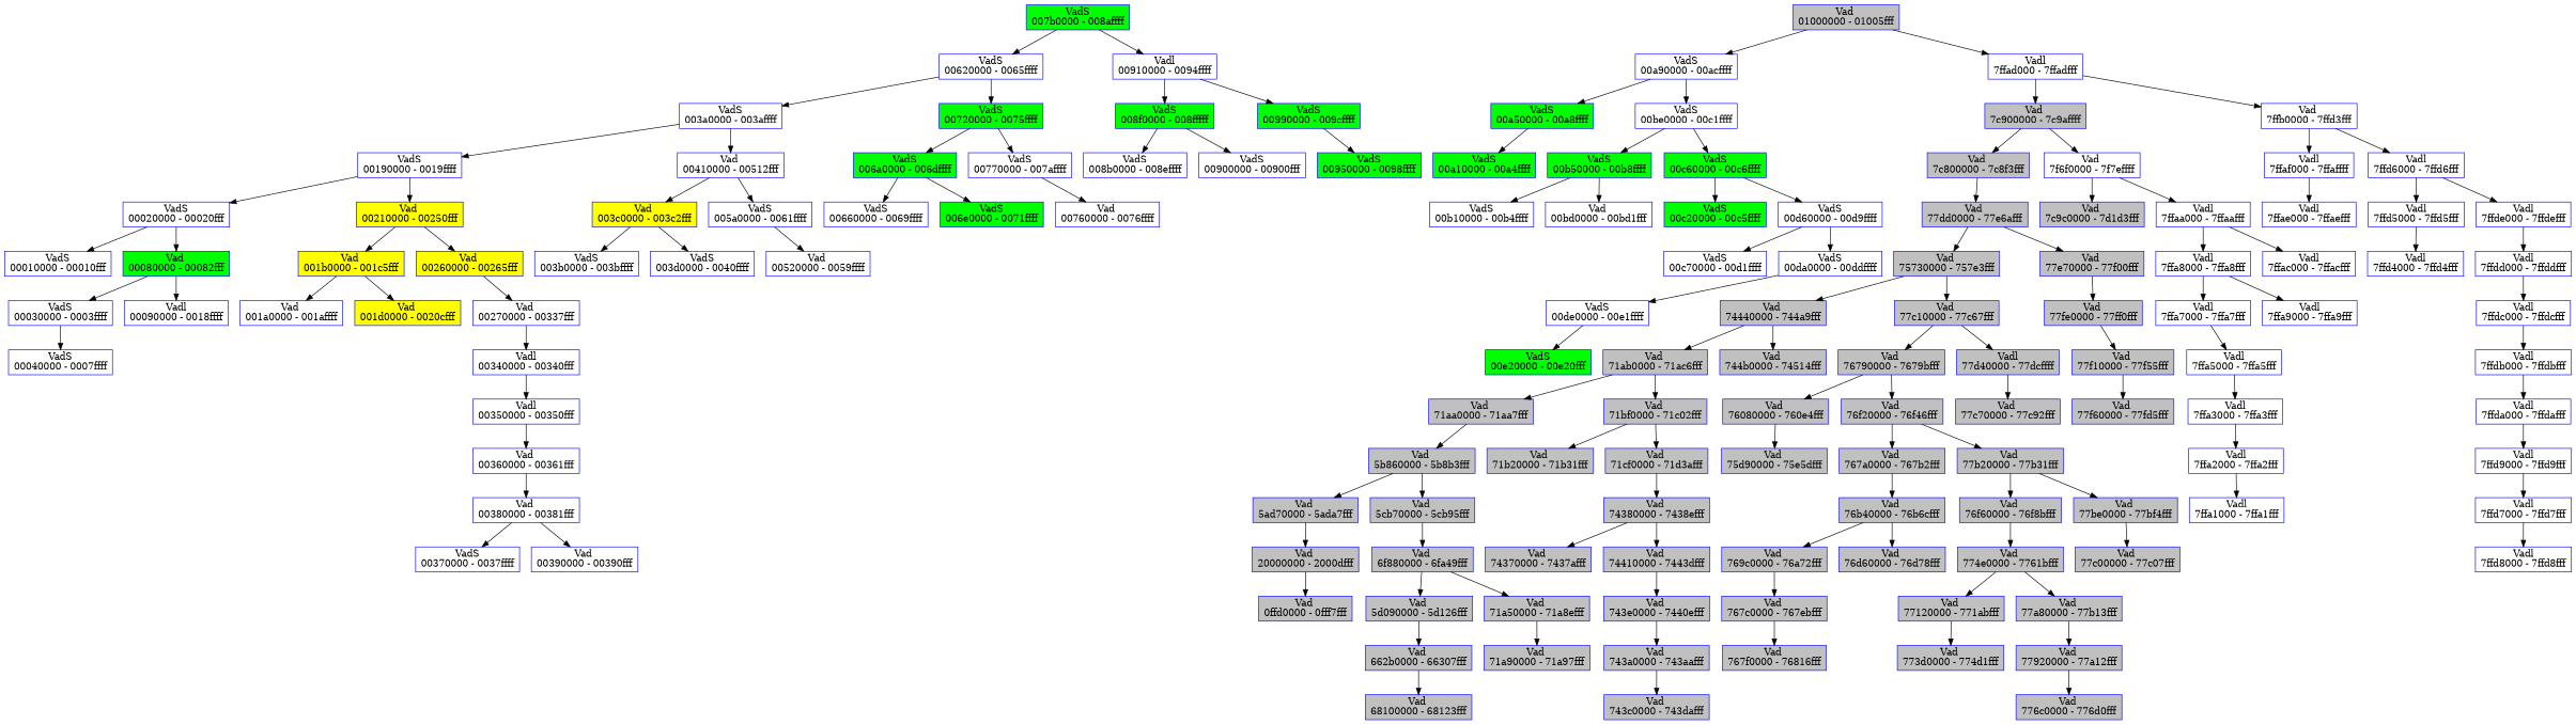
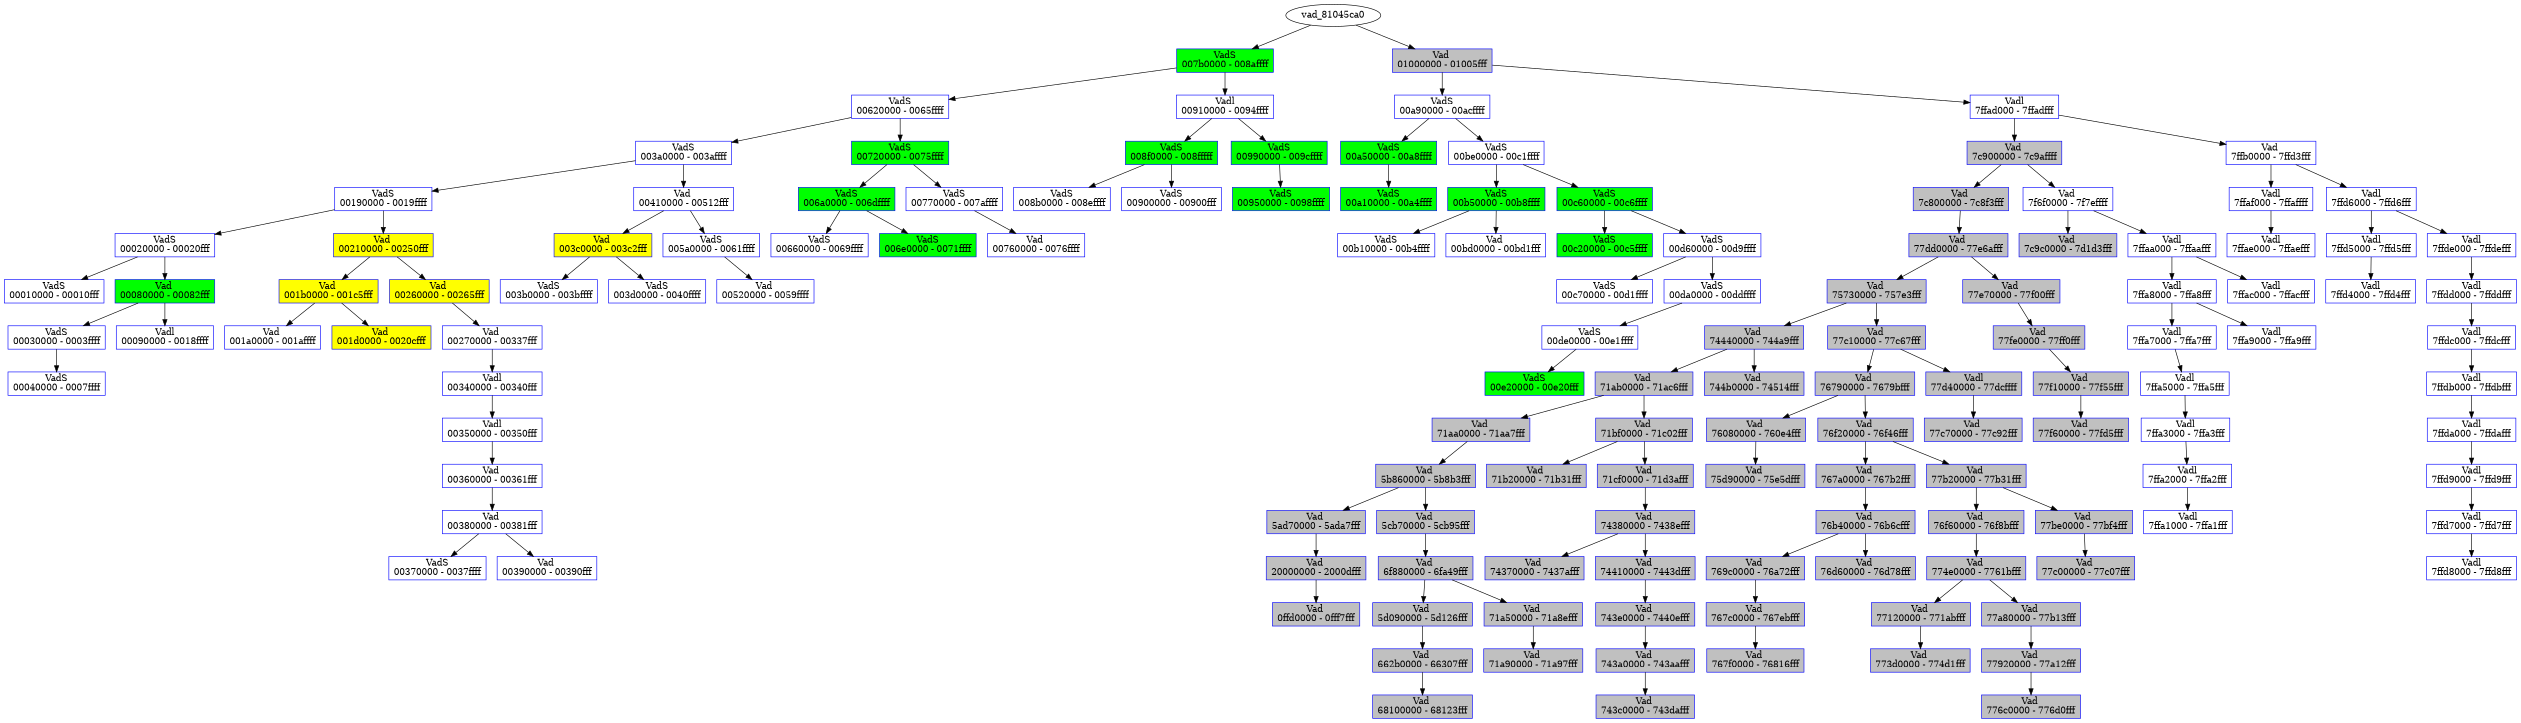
  digraph {
    rankdir=TB
    node [color=blue fillcolor=white shape=record style=filled]
    n1 [fillcolor=green label="{ VadS\n007b0000 - 008affff }"]
+   vad_81045ca0 [color="" fillcolor="" shape="" style=""]
    n3 [fillcolor=gray label="{ Vad \n01000000 - 01005fff }"]
    n4 [label="{ VadS\n00620000 - 0065ffff }"]
    n5 [label="{ Vadl\n00910000 - 0094ffff }"]
    n6 [label="{ VadS\n003a0000 - 003affff }"]
    n7 [fillcolor=green label="{ VadS\n00720000 - 0075ffff }"]
    n8 [label="{ VadS\n00190000 - 0019ffff }"]
    n9 [label="{ Vad \n00410000 - 00512fff }"]
    n10 [label="{ VadS\n00020000 - 00020fff }"]
    n11 [fillcolor=yellow label="{ Vad \n00210000 - 00250fff }"]
    n12 [label="{ VadS\n00010000 - 00010fff }"]
    n13 [fillcolor=green label="{ Vad \n00080000 - 00082fff }"]
    n14 [label="{ VadS\n00030000 - 0003ffff }"]
    n15 [label="{ Vadl\n00090000 - 0018ffff }"]
    n16 [label="{ VadS\n00040000 - 0007ffff }"]
    n17 [fillcolor=yellow label="{ Vad \n001b0000 - 001c5fff }"]
    n18 [fillcolor=yellow label="{ Vad \n00260000 - 00265fff }"]
    n19 [label="{ Vad \n001a0000 - 001affff }"]
    n20 [fillcolor=yellow label="{ Vad \n001d0000 - 0020cfff }"]
    n21 [label="{ Vad \n00270000 - 00337fff }"]
    n22 [label="{ Vadl\n00340000 - 00340fff }"]
    n23 [label="{ Vadl\n00350000 - 00350fff }"]
    n24 [label="{ Vad \n00360000 - 00361fff }"]
    n25 [label="{ Vad \n00380000 - 00381fff }"]
    n26 [label="{ VadS\n00370000 - 0037ffff }"]
    n27 [label="{ Vad \n00390000 - 00390fff }"]
    n28 [fillcolor=yellow label="{ Vad \n003c0000 - 003c2fff }"]
    n29 [label="{ VadS\n005a0000 - 0061ffff }"]
    n30 [label="{ VadS\n003b0000 - 003bffff }"]
    n31 [label="{ VadS\n003d0000 - 0040ffff }"]
    n32 [label="{ Vad \n00520000 - 0059ffff }"]
    n33 [fillcolor=green label="{ VadS\n006a0000 - 006dffff }"]
    n34 [label="{ VadS\n00770000 - 007affff }"]
    n35 [label="{ VadS\n00660000 - 0069ffff }"]
    n36 [fillcolor=green label="{ VadS\n006e0000 - 0071ffff }"]
    n37 [label="{ Vad \n00760000 - 0076ffff }"]
    n38 [fillcolor=green label="{ VadS\n008f0000 - 008fffff }"]
    n39 [fillcolor=green label="{ VadS\n00990000 - 009cffff }"]
    n40 [label="{ VadS\n008b0000 - 008effff }"]
    n41 [label="{ VadS\n00900000 - 00900fff }"]
    n42 [fillcolor=green label="{ VadS\n00950000 - 0098ffff }"]
    n43 [label="{ VadS\n00a90000 - 00acffff }"]
    n44 [label="{ Vadl\n7ffad000 - 7ffadfff }"]
    n45 [fillcolor=green label="{ VadS\n00a50000 - 00a8ffff }"]
    n46 [label="{ VadS\n00be0000 - 00c1ffff }"]
    n47 [fillcolor=green label="{ VadS\n00a10000 - 00a4ffff }"]
    n48 [fillcolor=green label="{ VadS\n00b50000 - 00b8ffff }"]
    n49 [fillcolor=green label="{ VadS\n00c60000 - 00c6ffff }"]
    n50 [label="{ VadS\n00b10000 - 00b4ffff }"]
    n51 [label="{ Vad \n00bd0000 - 00bd1fff }"]
    n52 [fillcolor=green label="{ VadS\n00c20000 - 00c5ffff }"]
    n53 [label="{ VadS\n00d60000 - 00d9ffff }"]
    n54 [label="{ VadS\n00c70000 - 00d1ffff }"]
    n55 [label="{ VadS\n00da0000 - 00ddffff }"]
    n56 [label="{ VadS\n00de0000 - 00e1ffff }"]
    n57 [fillcolor=green label="{ VadS\n00e20000 - 00e20fff }"]
    n58 [fillcolor=gray label="{ Vad \n7c900000 - 7c9affff }"]
    n59 [label="{ Vad \n7ffb0000 - 7ffd3fff }"]
    n60 [fillcolor=gray label="{ Vad \n7c800000 - 7c8f3fff }"]
    n61 [label="{ Vad \n7f6f0000 - 7f7effff }"]
    n62 [fillcolor=gray label="{ Vad \n77dd0000 - 77e6afff }"]
    n63 [fillcolor=gray label="{ Vad \n75730000 - 757e3fff }"]
    n64 [fillcolor=gray label="{ Vad \n77e70000 - 77f00fff }"]
    n65 [fillcolor=gray label="{ Vad \n74440000 - 744a9fff }"]
    n66 [fillcolor=gray label="{ Vad \n77c10000 - 77c67fff }"]
    n67 [fillcolor=gray label="{ Vad \n71ab0000 - 71ac6fff }"]
    n68 [fillcolor=gray label="{ Vad \n744b0000 - 74514fff }"]
    n69 [fillcolor=gray label="{ Vad \n71aa0000 - 71aa7fff }"]
    n70 [fillcolor=gray label="{ Vad \n71bf0000 - 71c02fff }"]
    n71 [fillcolor=gray label="{ Vad \n5b860000 - 5b8b3fff }"]
    n72 [fillcolor=gray label="{ Vad \n5ad70000 - 5ada7fff }"]
    n73 [fillcolor=gray label="{ Vad \n5cb70000 - 5cb95fff }"]
    n74 [fillcolor=gray label="{ Vad \n20000000 - 2000dfff }"]
    n75 [fillcolor=gray label="{ Vad \n0ffd0000 - 0fff7fff }"]
    n76 [fillcolor=gray label="{ Vad \n6f880000 - 6fa49fff }"]
    n77 [fillcolor=gray label="{ Vad \n5d090000 - 5d126fff }"]
    n78 [fillcolor=gray label="{ Vad \n71a50000 - 71a8efff }"]
    n79 [fillcolor=gray label="{ Vad \n662b0000 - 66307fff }"]
    n80 [fillcolor=gray label="{ Vad \n68100000 - 68123fff }"]
    n81 [fillcolor=gray label="{ Vad \n71a90000 - 71a97fff }"]
    n82 [fillcolor=gray label="{ Vad \n71b20000 - 71b31fff }"]
    n83 [fillcolor=gray label="{ Vad \n71cf0000 - 71d3afff }"]
    n84 [fillcolor=gray label="{ Vad \n74380000 - 7438efff }"]
    n85 [fillcolor=gray label="{ Vad \n74370000 - 7437afff }"]
    n86 [fillcolor=gray label="{ Vad \n74410000 - 7443dfff }"]
    n87 [fillcolor=gray label="{ Vad \n743e0000 - 7440efff }"]
    n88 [fillcolor=gray label="{ Vad \n743a0000 - 743aafff }"]
    n89 [fillcolor=gray label="{ Vad \n743c0000 - 743dafff }"]
    n90 [fillcolor=gray label="{ Vad \n76790000 - 7679bfff }"]
    n91 [fillcolor=gray label="{ Vadl\n77d40000 - 77dcffff }"]
    n92 [fillcolor=gray label="{ Vad \n76080000 - 760e4fff }"]
    n93 [fillcolor=gray label="{ Vad \n76f20000 - 76f46fff }"]
    n94 [fillcolor=gray label="{ Vad \n75d90000 - 75e5dfff }"]
    n95 [fillcolor=gray label="{ Vad \n767a0000 - 767b2fff }"]
    n96 [fillcolor=gray label="{ Vad \n77b20000 - 77b31fff }"]
    n97 [fillcolor=gray label="{ Vad \n76b40000 - 76b6cfff }"]
    n98 [fillcolor=gray label="{ Vad \n769c0000 - 76a72fff }"]
    n99 [fillcolor=gray label="{ Vad \n76d60000 - 76d78fff }"]
    n100 [fillcolor=gray label="{ Vad \n767c0000 - 767ebfff }"]
    n101 [fillcolor=gray label="{ Vad \n767f0000 - 76816fff }"]
    n102 [fillcolor=gray label="{ Vad \n76f60000 - 76f8bfff }"]
    n103 [fillcolor=gray label="{ Vad \n77be0000 - 77bf4fff }"]
    n104 [fillcolor=gray label="{ Vad \n774e0000 - 7761bfff }"]
    n105 [fillcolor=gray label="{ Vad \n77120000 - 771abfff }"]
    n106 [fillcolor=gray label="{ Vad \n77a80000 - 77b13fff }"]
    n107 [fillcolor=gray label="{ Vad \n773d0000 - 774d1fff }"]
    n108 [fillcolor=gray label="{ Vad \n77920000 - 77a12fff }"]
    n109 [fillcolor=gray label="{ Vad \n776c0000 - 776d0fff }"]
    n110 [fillcolor=gray label="{ Vad \n77c00000 - 77c07fff }"]
    n111 [fillcolor=gray label="{ Vad \n77c70000 - 77c92fff }"]
    n112 [fillcolor=gray label="{ Vad \n77fe0000 - 77ff0fff }"]
    n113 [fillcolor=gray label="{ Vad \n77f10000 - 77f55fff }"]
    n114 [fillcolor=gray label="{ Vad \n77f60000 - 77fd5fff }"]
    n115 [fillcolor=gray label="{ Vad \n7c9c0000 - 7d1d3fff }"]
    n116 [label="{ Vadl\n7ffaa000 - 7ffaafff }"]
    n117 [label="{ Vadl\n7ffa8000 - 7ffa8fff }"]
    n118 [label="{ Vadl\n7ffac000 - 7ffacfff }"]
    n119 [label="{ Vadl\n7ffa7000 - 7ffa7fff }"]
    n120 [label="{ Vadl\n7ffa9000 - 7ffa9fff }"]
    n121 [label="{ Vadl\n7ffa5000 - 7ffa5fff }"]
    n122 [label="{ Vadl\n7ffa3000 - 7ffa3fff }"]
    n123 [label="{ Vadl\n7ffa2000 - 7ffa2fff }"]
    n124 [label="{ Vadl\n7ffa1000 - 7ffa1fff }"]
    n125 [label="{ Vadl\n7ffaf000 - 7ffaffff }"]
    n126 [label="{ Vadl\n7ffd6000 - 7ffd6fff }"]
    n127 [label="{ Vadl\n7ffae000 - 7ffaefff }"]
    n128 [label="{ Vadl\n7ffd5000 - 7ffd5fff }"]
    n129 [label="{ Vadl\n7ffde000 - 7ffdefff }"]
    n130 [label="{ Vadl\n7ffd4000 - 7ffd4fff }"]
    n131 [label="{ Vadl\n7ffdd000 - 7ffddfff }"]
    n132 [label="{ Vadl\n7ffdc000 - 7ffdcfff }"]
    n133 [label="{ Vadl\n7ffdb000 - 7ffdbfff }"]
    n134 [label="{ Vadl\n7ffda000 - 7ffdafff }"]
    n135 [label="{ Vadl\n7ffd9000 - 7ffd9fff }"]
    n136 [label="{ Vadl\n7ffd7000 - 7ffd7fff }"]
    n137 [label="{ Vadl\n7ffd8000 - 7ffd8fff }"]
    n1 -> n4
    n1 -> n5
+   vad_81045ca0 -> n1
+   vad_81045ca0 -> n3
    n3 -> n43
    n3 -> n44
    n4 -> n6
    n4 -> n7
    n5 -> n38
    n5 -> n39
    n6 -> n8
    n6 -> n9
    n7 -> n33
    n7 -> n34
    n8 -> n10
    n8 -> n11
    n9 -> n28
    n9 -> n29
    n10 -> n12
    n10 -> n13
    n11 -> n17
    n11 -> n18
    n13 -> n14
    n13 -> n15
    n14 -> n16
    n17 -> n19
    n17 -> n20
    n18 -> n21
    n21 -> n22
    n22 -> n23
    n23 -> n24
    n24 -> n25
    n25 -> n26
    n25 -> n27
    n28 -> n30
    n28 -> n31
    n29 -> n32
    n33 -> n35
    n33 -> n36
    n34 -> n37
    n38 -> n40
    n38 -> n41
    n39 -> n42
    n43 -> n45
    n43 -> n46
    n44 -> n58
    n44 -> n59
    n45 -> n47
    n46 -> n48
    n46 -> n49
    n48 -> n50
    n48 -> n51
    n49 -> n52
    n49 -> n53
    n53 -> n54
    n53 -> n55
    n55 -> n56
    n56 -> n57
    n58 -> n60
    n58 -> n61
    n59 -> n125
    n59 -> n126
    n60 -> n62
    n61 -> n115
    n61 -> n116
    n62 -> n63
    n62 -> n64
    n63 -> n65
    n63 -> n66
    n64 -> n112
    n65 -> n67
    n65 -> n68
    n66 -> n90
    n66 -> n91
    n67 -> n69
    n67 -> n70
    n69 -> n71
    n70 -> n82
    n70 -> n83
    n71 -> n72
    n71 -> n73
    n72 -> n74
    n73 -> n76
    n74 -> n75
    n76 -> n77
    n76 -> n78
    n77 -> n79
    n78 -> n81
    n79 -> n80
    n83 -> n84
    n84 -> n85
    n84 -> n86
    n86 -> n87
    n87 -> n88
    n88 -> n89
    n90 -> n92
    n90 -> n93
    n91 -> n111
    n92 -> n94
    n93 -> n95
    n93 -> n96
    n95 -> n97
    n96 -> n102
    n96 -> n103
    n97 -> n98
    n97 -> n99
    n98 -> n100
    n100 -> n101
    n102 -> n104
    n103 -> n110
    n104 -> n105
    n104 -> n106
    n105 -> n107
    n106 -> n108
    n108 -> n109
    n112 -> n113
    n113 -> n114
    n116 -> n117
    n116 -> n118
    n117 -> n119
    n117 -> n120
    n119 -> n121
    n121 -> n122
    n122 -> n123
    n123 -> n124
    n125 -> n127
    n126 -> n128
    n126 -> n129
    n128 -> n130
    n129 -> n131
    n131 -> n132
    n132 -> n133
    n133 -> n134
    n134 -> n135
    n135 -> n136
    n136 -> n137
  }
